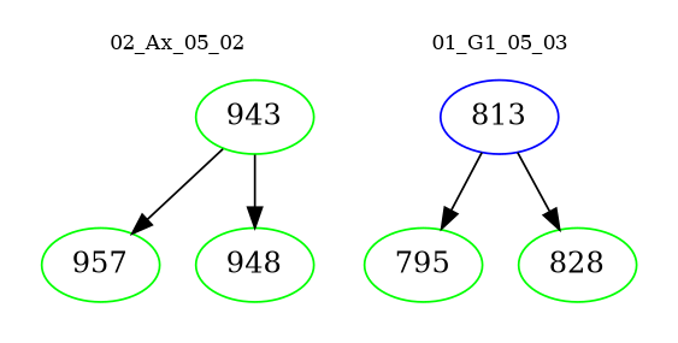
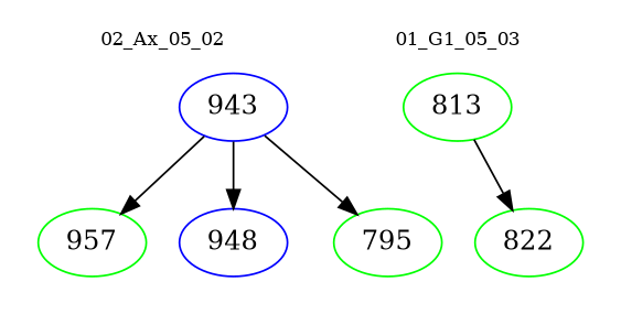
  digraph {
    node [color=blue]
    edge [color=black]
-   n1 [color=green label=943]
+   n1 [label=943]
    n2 [color=green label=957]
-   n3 [color=green label=948]
-   n4 [label=813]
+   n3 [label=948]
+   n4 [color=green label=813]
    n5 [color=green label=795]
-   n6 [color=green label=828]
+   n6 [color=green label=822]
    subgraph cluster_1 {
      color=white
      fontsize=10
      label="02_Ax_05_02"
      n1
      n2
      n3
    }
    subgraph cluster_2 {
      color=white
      fontsize=10
      label="01_G1_05_03"
      n4
      n5
      n6
    }
    n1 -> n2
    n1 -> n3
-   n4 -> n5
+   n1 -> n5
    n4 -> n6
  }
